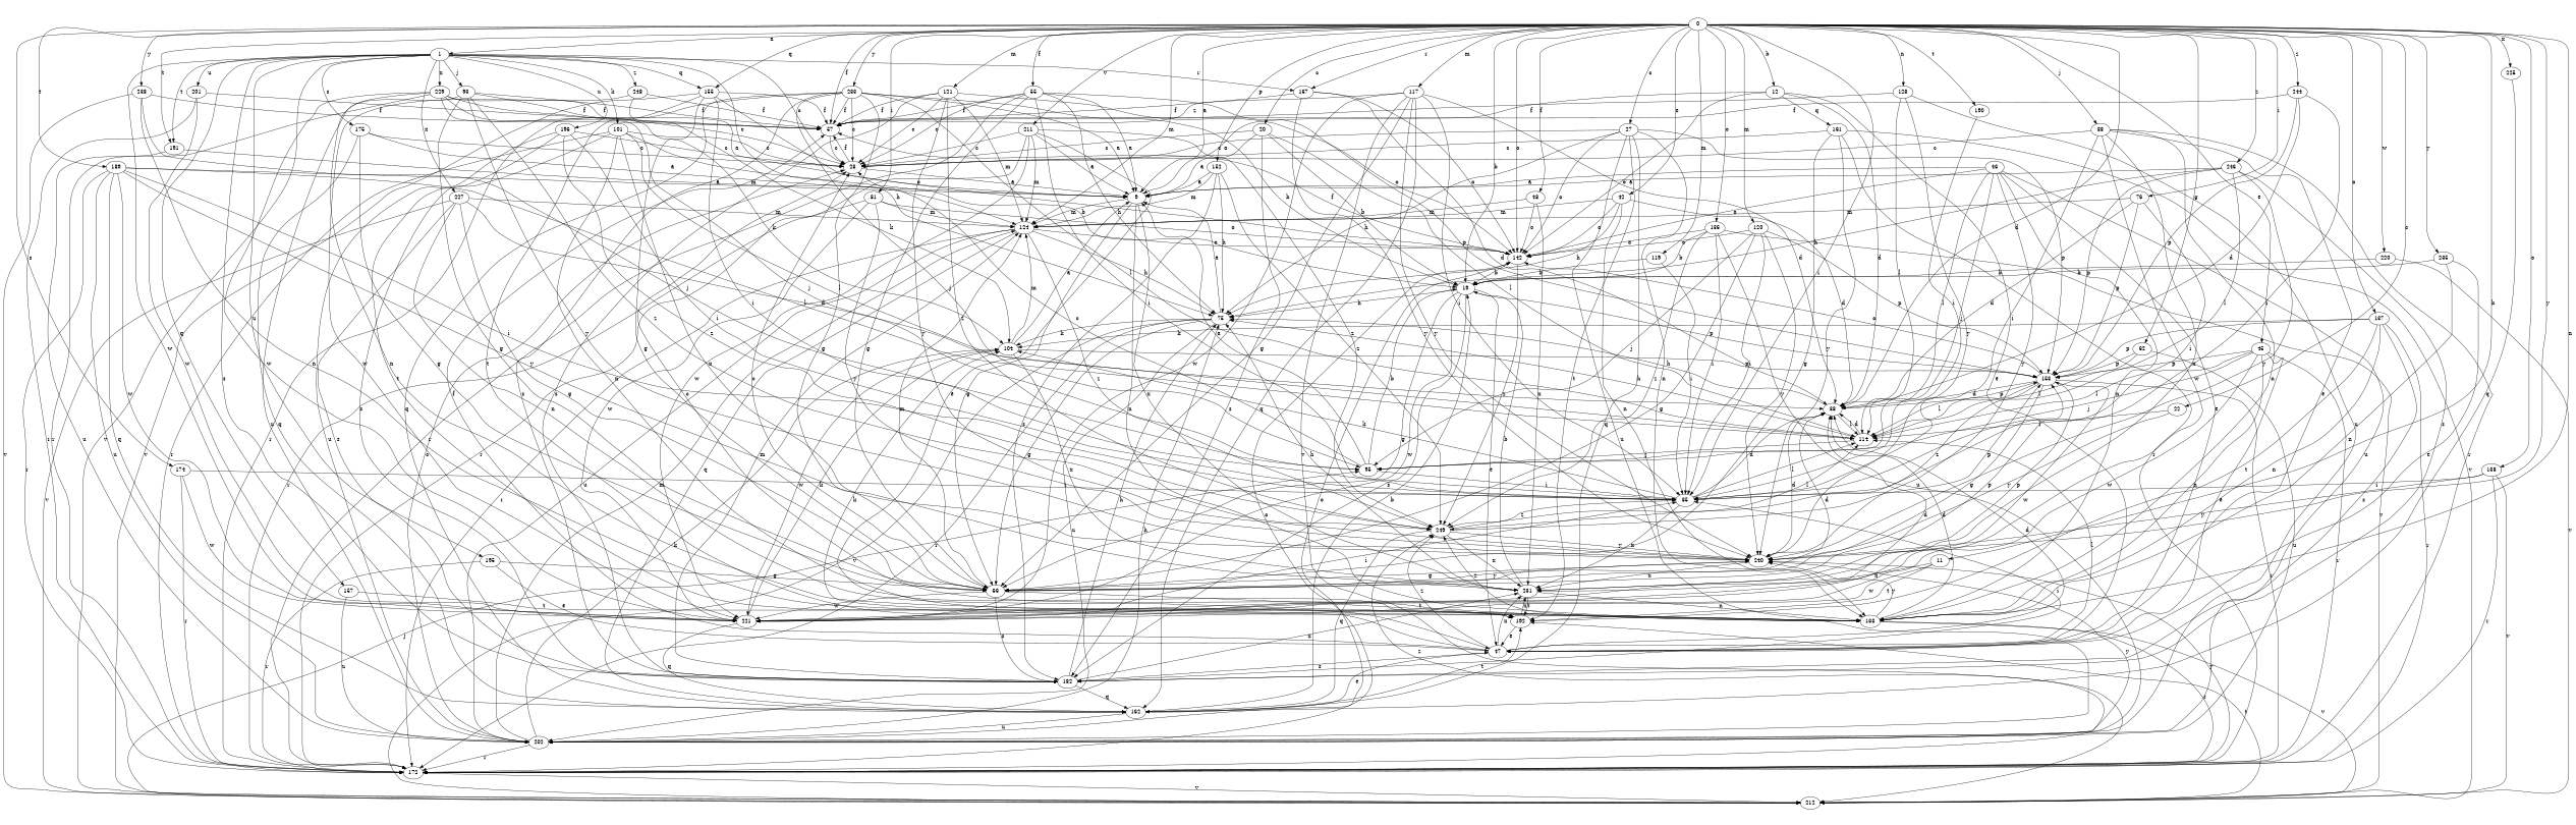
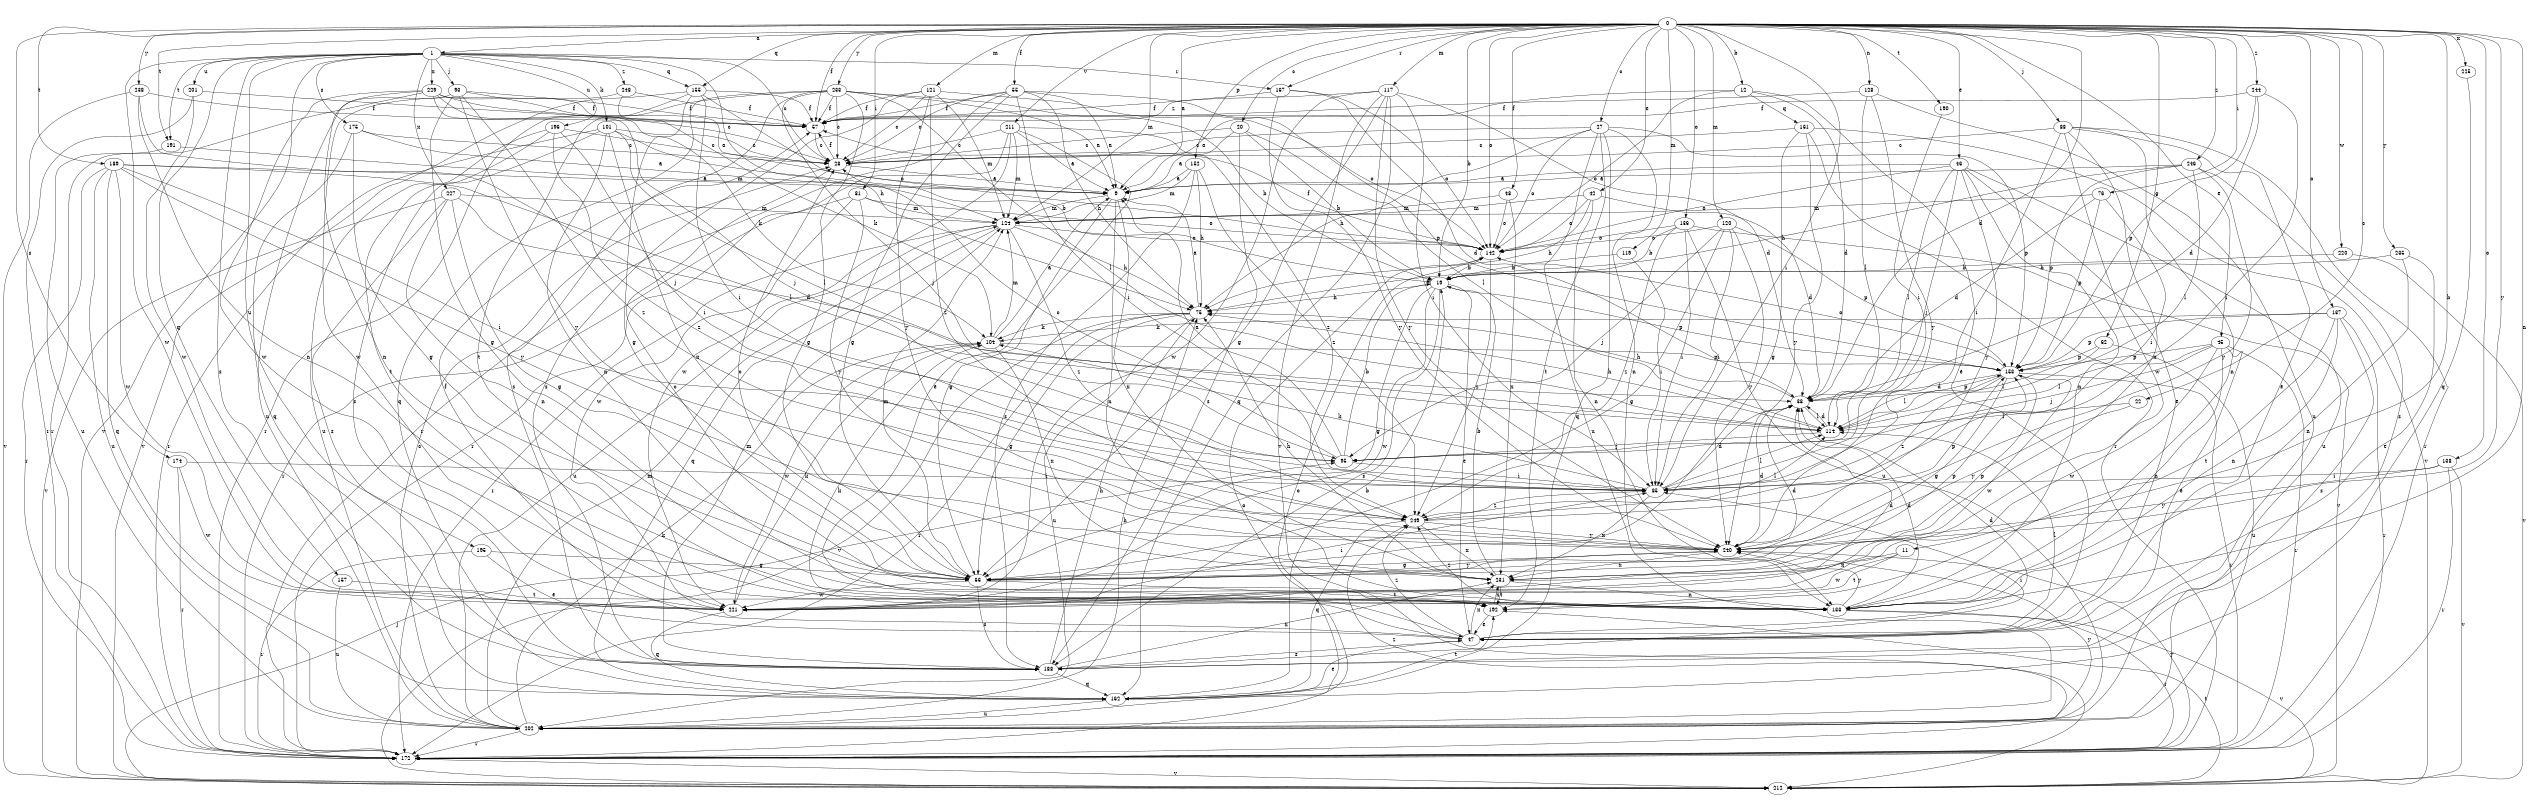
  strict digraph {
    0
    1
    9
    11
    12
    19
    20
    22
    27
    38
    42
    45
    46
    48
    55
    57
    62
    76
    81
    85
    88
    117
    119
    120
    121
    124
    128
    133
    136
    137
    138
    142
    152
    155
    167
    174
    189
    190
    191
    211
    220
    225
    233
    235
    238
    240
    244
    246
    212
    28
    75
    93
    101
    157
    175
-   182
+   182 [label=188]
    195
    196
    201
    221
    227
    229
    248
    66
    231
    192
    47
    161
    153
    114
    162
    202
    95
    172
    104
    249
    0 -> 1 [label=a]
    0 -> 9 [label=a]
    0 -> 11 [label=b]
    0 -> 12 [label=b]
    0 -> 19 [label=b]
    0 -> 20 [label=c]
    0 -> 22 [label=c]
    0 -> 27 [label=c]
    0 -> 38 [label=d]
    0 -> 42 [label=e]
    0 -> 45 [label=e]
+   0 -> 46 [label=e]
    0 -> 48 [label=f]
    0 -> 55 [label=f]
    0 -> 57 [label=f]
    0 -> 62 [label=g]
    0 -> 76 [label=i]
    0 -> 81 [label=i]
    0 -> 85 [label=i]
    0 -> 88 [label=j]
    0 -> 117 [label=m]
    0 -> 119 [label=m]
    0 -> 120 [label=m]
    0 -> 121 [label=m]
    0 -> 124 [label=m]
    0 -> 128 [label=n]
    0 -> 133 [label=n]
    0 -> 136 [label=o]
    0 -> 137 [label=o]
    0 -> 138 [label=o]
    0 -> 142 [label=o]
    0 -> 152 [label=p]
    0 -> 155 [label=q]
    0 -> 167 [label=r]
    0 -> 174 [label=s]
    0 -> 189 [label=t]
    0 -> 190 [label=t]
    0 -> 191 [label=t]
    0 -> 211 [label=v]
    0 -> 220 [label=w]
    0 -> 225 [label=x]
    0 -> 233 [label=y]
    0 -> 235 [label=y]
    0 -> 238 [label=y]
    0 -> 240 [label=y]
    0 -> 244 [label=z]
    0 -> 246 [label=z]
    1 -> 155 [label=q]
    1 -> 167 [label=r]
    1 -> 191 [label=t]
    1 -> 212 [label=v]
    1 -> 28 [label=c]
    1 -> 75 [label=h]
    1 -> 93 [label=j]
    1 -> 101 [label=k]
    1 -> 157 [label=q]
    1 -> 175 [label=s]
    1 -> 182 [label=s]
    1 -> 195 [label=u]
    1 -> 196 [label=u]
    1 -> 201 [label=u]
    1 -> 221 [label=w]
    1 -> 227 [label=x]
    1 -> 229 [label=x]
    1 -> 248 [label=z]
    9 -> 124 [label=m]
    9 -> 133 [label=n]
    9 -> 66 [label=g]
    9 -> 231 [label=x]
    11 -> 221 [label=w]
    11 -> 231 [label=x]
    11 -> 192 [label=t]
    12 -> 9 [label=a]
    12 -> 38 [label=d]
    12 -> 142 [label=o]
    12 -> 47 [label=e]
    12 -> 161 [label=q]
    19 -> 75 [label=h]
    19 -> 182 [label=s]
    19 -> 221 [label=w]
    19 -> 66 [label=g]
    19 -> 47 [label=e]
    19 -> 153 [label=p]
    20 -> 9 [label=a]
    20 -> 19 [label=b]
    20 -> 28 [label=c]
    20 -> 182 [label=s]
    20 -> 114 [label=l]
    22 -> 240 [label=y]
    22 -> 114 [label=l]
    27 -> 133 [label=n]
    27 -> 142 [label=o]
    27 -> 28 [label=c]
    27 -> 75 [label=h]
    27 -> 192 [label=t]
    27 -> 153 [label=p]
    27 -> 162 [label=q]
    27 -> 202 [label=u]
    38 -> 75 [label=h]
    38 -> 153 [label=p]
    38 -> 114 [label=l]
    42 -> 38 [label=d]
    42 -> 124 [label=m]
    42 -> 133 [label=n]
    42 -> 142 [label=o]
    42 -> 75 [label=h]
    45 -> 133 [label=n]
    45 -> 221 [label=w]
    45 -> 47 [label=e]
    45 -> 153 [label=p]
    45 -> 114 [label=l]
    45 -> 95 [label=j]
    45 -> 172 [label=r]
    46 -> 9 [label=a]
    46 -> 133 [label=n]
    46 -> 142 [label=o]
    46 -> 240 [label=y]
    46 -> 47 [label=e]
    46 -> 114 [label=l]
    46 -> 202 [label=u]
    46 -> 95 [label=j]
    48 -> 124 [label=m]
    48 -> 142 [label=o]
    48 -> 231 [label=x]
    55 -> 9 [label=a]
    55 -> 57 [label=f]
    55 -> 85 [label=i]
    55 -> 28 [label=c]
    55 -> 75 [label=h]
    55 -> 66 [label=g]
    55 -> 153 [label=p]
    55 -> 172 [label=r]
    57 -> 28 [label=c]
    62 -> 153 [label=p]
    62 -> 114 [label=l]
    62 -> 202 [label=u]
    76 -> 38 [label=d]
    76 -> 85 [label=i]
    76 -> 124 [label=m]
    76 -> 153 [label=p]
    81 -> 124 [label=m]
    81 -> 142 [label=o]
    81 -> 240 [label=y]
    81 -> 221 [label=w]
    81 -> 172 [label=r]
    85 -> 38 [label=d]
    85 -> 231 [label=x]
    85 -> 114 [label=l]
    85 -> 104 [label=k]
    85 -> 249 [label=z]
    88 -> 85 [label=i]
    88 -> 133 [label=n]
    88 -> 28 [label=c]
    88 -> 221 [label=w]
    88 -> 231 [label=x]
    88 -> 47 [label=e]
    88 -> 172 [label=r]
    117 -> 38 [label=d]
    117 -> 57 [label=z]
    117 -> 85 [label=i]
    117 -> 240 [label=y]
    117 -> 212 [label=v]
    117 -> 221 [label=w]
    117 -> 66 [label=g]
    117 -> 162 [label=q]
    119 -> 19 [label=b]
    119 -> 85 [label=i]
    120 -> 85 [label=i]
    120 -> 142 [label=o]
    120 -> 240 [label=y]
    120 -> 66 [label=g]
    120 -> 153 [label=p]
    120 -> 95 [label=j]
    121 -> 57 [label=f]
    121 -> 124 [label=m]
    121 -> 142 [label=o]
    121 -> 240 [label=y]
    121 -> 28 [label=c]
    121 -> 182 [label=s]
    121 -> 249 [label=z]
    124 -> 142 [label=o]
    124 -> 75 [label=h]
    124 -> 162 [label=q]
    124 -> 202 [label=u]
    124 -> 172 [label=r]
    124 -> 249 [label=z]
    128 -> 57 [label=f]
    128 -> 240 [label=y]
    128 -> 114 [label=l]
    128 -> 202 [label=u]
    133 -> 38 [label=d]
    133 -> 240 [label=y]
    133 -> 212 [label=v]
    133 -> 28 [label=c]
    133 -> 172 [label=r]
    133 -> 249 [label=z]
    136 -> 19 [label=b]
    136 -> 85 [label=i]
    136 -> 142 [label=o]
    136 -> 212 [label=v]
    136 -> 202 [label=u]
    136 -> 249 [label=z]
    137 -> 133 [label=n]
    137 -> 182 [label=s]
    137 -> 192 [label=t]
    137 -> 153 [label=p]
    137 -> 172 [label=r]
    137 -> 104 [label=k]
    138 -> 85 [label=i]
    138 -> 240 [label=y]
    138 -> 212 [label=v]
    138 -> 172 [label=r]
    142 -> 19 [label=b]
    142 -> 57 [label=f]
    142 -> 249 [label=z]
    152 -> 9 [label=a]
    152 -> 124 [label=m]
    152 -> 75 [label=h]
    152 -> 182 [label=s]
    152 -> 249 [label=z]
    155 -> 57 [label=f]
    155 -> 85 [label=i]
    155 -> 142 [label=o]
    155 -> 212 [label=v]
    155 -> 66 [label=g]
    155 -> 192 [label=t]
    167 -> 38 [label=d]
    167 -> 57 [label=f]
    167 -> 142 [label=o]
    167 -> 240 [label=y]
    174 -> 85 [label=i]
    174 -> 221 [label=w]
    174 -> 172 [label=r]
    189 -> 9 [label=a]
    189 -> 85 [label=i]
    189 -> 240 [label=y]
    189 -> 221 [label=w]
    189 -> 114 [label=l]
    189 -> 162 [label=q]
    189 -> 202 [label=u]
    189 -> 172 [label=r]
    190 -> 85 [label=i]
    191 -> 124 [label=m]
    191 -> 202 [label=u]
    211 -> 9 [label=a]
    211 -> 124 [label=m]
    211 -> 28 [label=c]
    211 -> 221 [label=w]
    211 -> 47 [label=e]
    211 -> 172 [label=r]
    211 -> 249 [label=z]
    220 -> 19 [label=b]
    220 -> 212 [label=v]
    225 -> 162 [label=q]
    233 -> 9 [label=a]
    233 -> 19 [label=b]
    233 -> 57 [label=f]
    233 -> 28 [label=c]
    233 -> 182 [label=s]
    233 -> 66 [label=g]
    233 -> 114 [label=l]
    233 -> 162 [label=q]
    233 -> 95 [label=j]
    233 -> 172 [label=r]
    235 -> 19 [label=b]
    235 -> 133 [label=n]
    235 -> 47 [label=e]
    238 -> 57 [label=f]
    238 -> 133 [label=n]
    238 -> 212 [label=v]
    238 -> 95 [label=j]
    240 -> 38 [label=d]
    240 -> 66 [label=g]
    240 -> 231 [label=x]
    244 -> 38 [label=d]
    244 -> 57 [label=f]
    244 -> 85 [label=i]
    244 -> 153 [label=p]
    246 -> 9 [label=a]
    246 -> 240 [label=y]
    246 -> 75 [label=h]
    246 -> 182 [label=s]
    246 -> 153 [label=p]
    246 -> 114 [label=l]
    212 -> 192 [label=t]
    212 -> 95 [label=j]
    28 -> 9 [label=a]
    28 -> 57 [label=f]
    75 -> 9 [label=a]
    75 -> 212 [label=v]
    75 -> 66 [label=g]
    75 -> 202 [label=u]
    75 -> 172 [label=r]
    75 -> 104 [label=k]
    93 -> 9 [label=a]
    93 -> 57 [label=f]
    93 -> 240 [label=y]
    93 -> 66 [label=g]
    93 -> 202 [label=u]
    93 -> 249 [label=z]
    101 -> 19 [label=b]
    101 -> 133 [label=n]
    101 -> 28 [label=c]
    101 -> 182 [label=s]
    101 -> 231 [label=x]
    101 -> 114 [label=l]
    101 -> 172 [label=r]
    157 -> 192 [label=t]
    157 -> 202 [label=u]
    175 -> 9 [label=a]
    175 -> 28 [label=c]
    175 -> 66 [label=g]
    175 -> 162 [label=q]
    182 -> 85 [label=i]
    182 -> 124 [label=m]
    182 -> 75 [label=h]
    182 -> 231 [label=x]
    182 -> 162 [label=q]
    195 -> 66 [label=g]
    195 -> 47 [label=e]
    195 -> 172 [label=r]
    196 -> 85 [label=i]
    196 -> 28 [label=c]
    196 -> 192 [label=t]
    196 -> 202 [label=u]
    196 -> 249 [label=z]
    201 -> 57 [label=f]
    201 -> 221 [label=w]
    201 -> 172 [label=r]
    221 -> 38 [label=d]
    221 -> 85 [label=i]
    221 -> 162 [label=q]
    221 -> 104 [label=k]
    227 -> 38 [label=d]
    227 -> 124 [label=m]
    227 -> 133 [label=n]
    227 -> 212 [label=v]
    227 -> 182 [label=s]
    227 -> 66 [label=g]
    229 -> 57 [label=f]
    229 -> 133 [label=n]
    229 -> 28 [label=c]
    229 -> 221 [label=w]
    229 -> 95 [label=j]
    229 -> 172 [label=r]
    229 -> 104 [label=k]
    248 -> 57 [label=f]
    248 -> 221 [label=w]
    248 -> 104 [label=k]
    66 -> 38 [label=d]
    66 -> 124 [label=m]
    66 -> 240 [label=y]
    66 -> 28 [label=c]
    66 -> 182 [label=s]
    66 -> 221 [label=w]
    66 -> 192 [label=t]
    66 -> 153 [label=p]
    231 -> 19 [label=b]
    231 -> 133 [label=n]
    231 -> 75 [label=h]
    231 -> 192 [label=t]
    231 -> 153 [label=p]
    192 -> 231 [label=x]
    192 -> 47 [label=e]
    47 -> 38 [label=d]
    47 -> 57 [label=f]
    47 -> 182 [label=s]
    47 -> 231 [label=x]
    47 -> 114 [label=l]
    47 -> 104 [label=k]
    47 -> 249 [label=z]
    161 -> 240 [label=y]
    161 -> 212 [label=v]
    161 -> 28 [label=c]
    161 -> 66 [label=g]
    161 -> 172 [label=r]
    153 -> 38 [label=d]
    153 -> 142 [label=o]
    153 -> 221 [label=w]
    153 -> 66 [label=g]
    153 -> 114 [label=l]
    153 -> 172 [label=r]
    153 -> 249 [label=z]
    114 -> 38 [label=d]
    114 -> 75 [label=h]
    114 -> 95 [label=j]
    162 -> 19 [label=b]
    162 -> 192 [label=t]
    162 -> 47 [label=e]
    162 -> 202 [label=u]
    202 -> 124 [label=m]
    202 -> 142 [label=o]
    202 -> 240 [label=y]
    202 -> 28 [label=c]
    202 -> 75 [label=h]
    202 -> 172 [label=r]
    202 -> 104 [label=k]
    95 -> 9 [label=a]
    95 -> 19 [label=b]
    95 -> 85 [label=i]
    95 -> 28 [label=c]
    172 -> 142 [label=o]
    172 -> 240 [label=y]
    172 -> 212 [label=v]
    172 -> 249 [label=z]
    104 -> 9 [label=a]
    104 -> 124 [label=m]
    104 -> 221 [label=w]
    104 -> 231 [label=x]
    104 -> 153 [label=p]
    249 -> 240 [label=y]
    249 -> 231 [label=x]
    249 -> 153 [label=p]
    249 -> 114 [label=l]
    249 -> 162 [label=q]
  }
